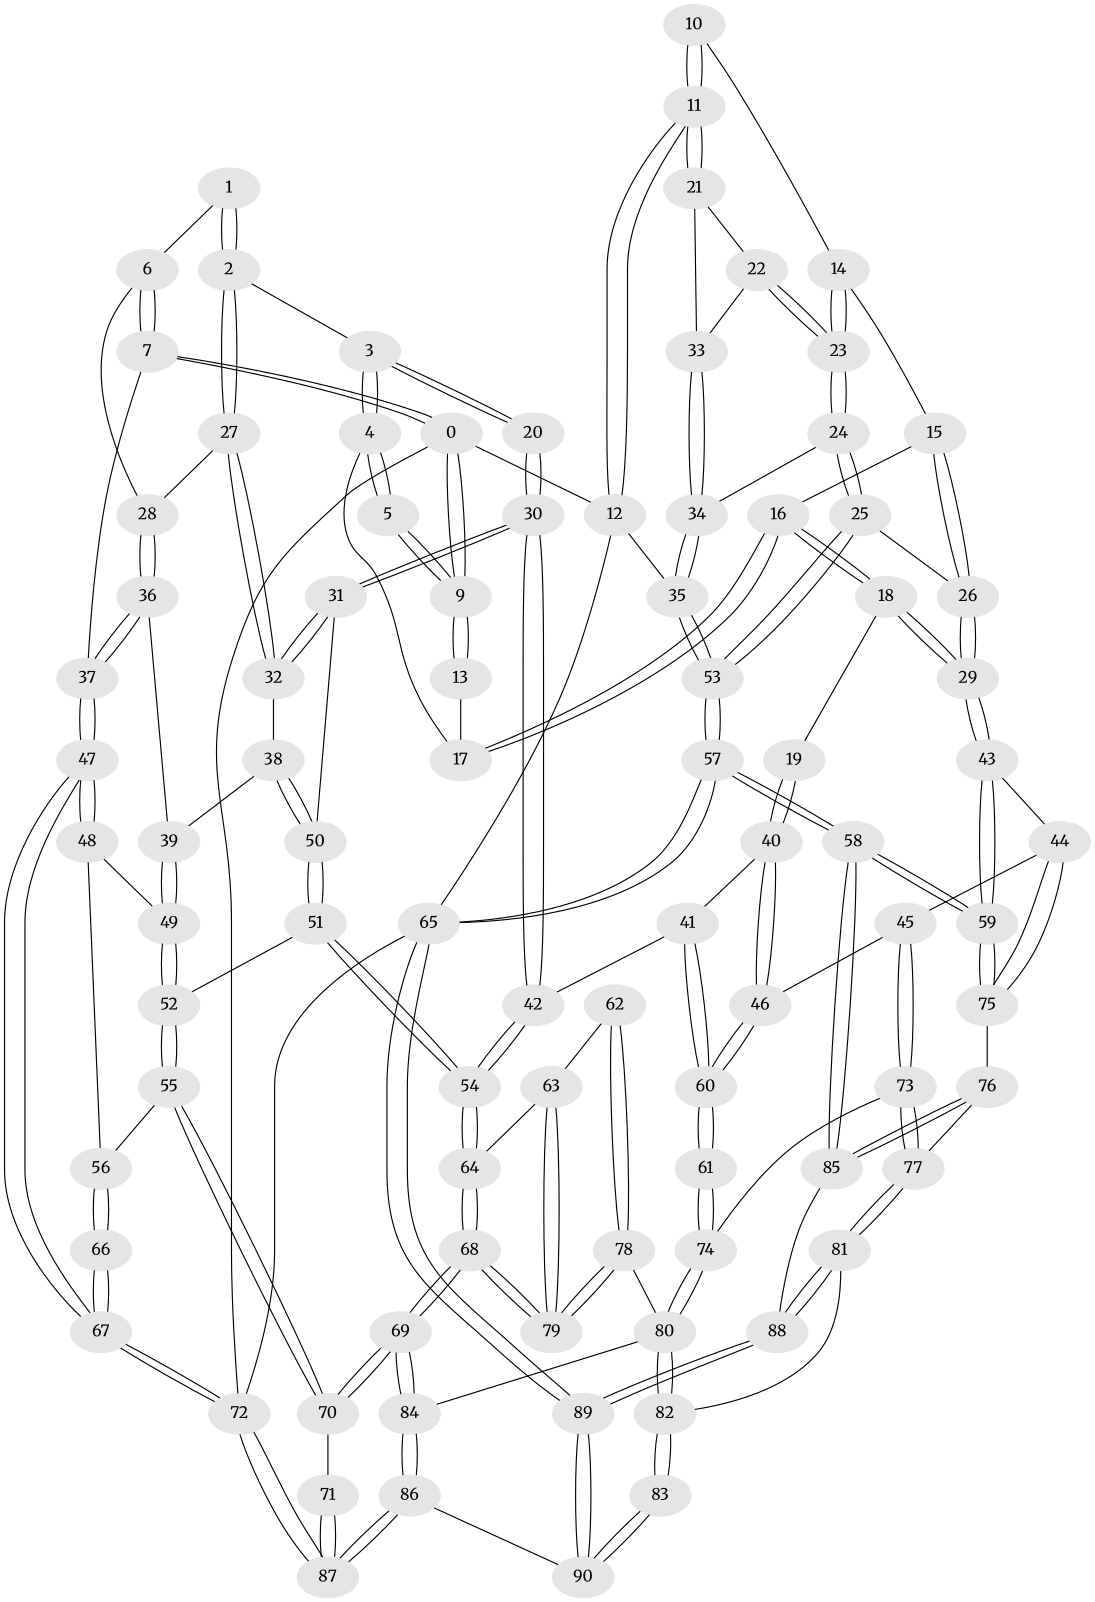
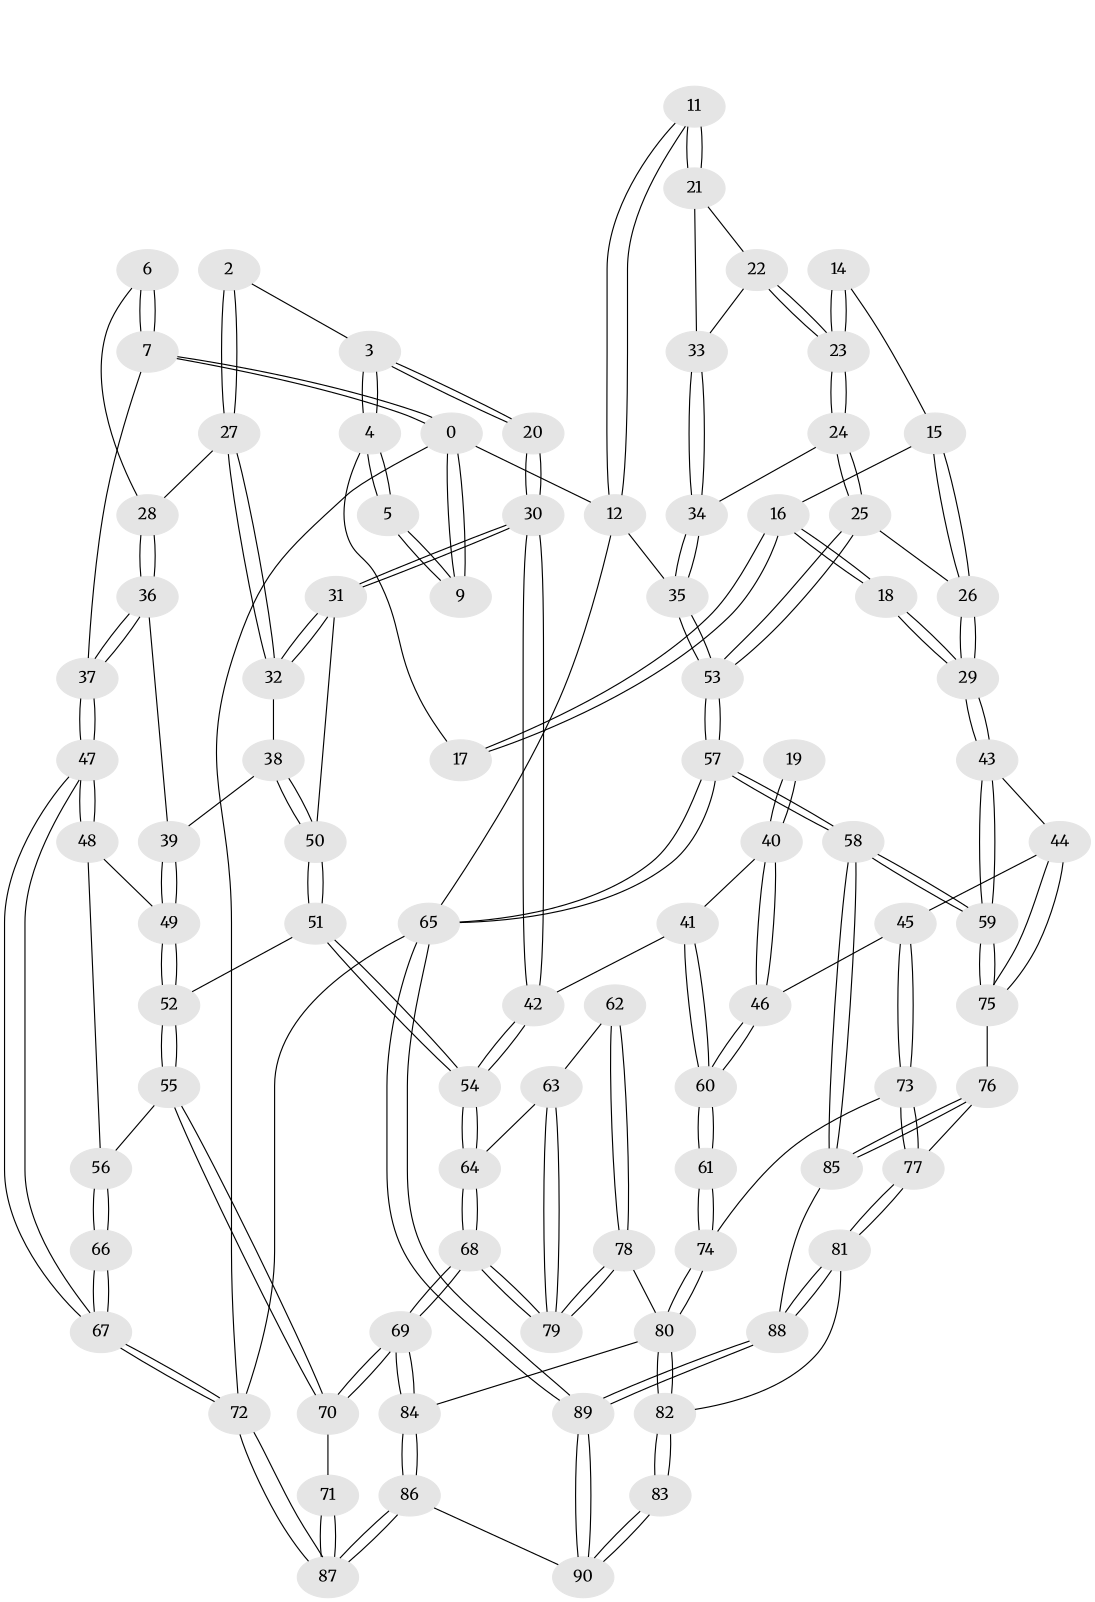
  graph {
    fontname=Merriweather
    node [color=gray90 fontname=Merriweather style=filled]
    edge [fontname=Merriweather]
-   1
    2
    6
    3
    27
    7
    28
    4
    20
    32
    5
    17
    30
    9
-   13
    n16 [label=0]
    37
    36
    12
    72
    47
    35
    65
    87
-   10
    11
    14
    21
    15
    23
    22
    33
    53
    89
    16
    26
    24
    18
    29
    19
    40
    43
    41
    46
    31
    42
    34
    25
    57
    38
    39
    44
    59
    50
    54
    51
    49
    48
    67
    52
    60
    61
    64
    45
    75
    73
    76
    74
    77
    56
    66
    55
    70
    58
    68
    71
    85
    88
    62
    63
    78
    80
    79
    69
    90
    84
    86
    81
    82
    83
-   1 -- 2
-   1 -- 2
-   1 -- 6
    2 -- 3
    2 -- 27
    2 -- 27
    6 -- 7
    6 -- 7
    6 -- 28
    3 -- 4
    3 -- 4
    3 -- 20
    3 -- 20
    27 -- 28
    27 -- 32
    27 -- 32
    7 -- n16
    7 -- n16
    7 -- 37
    28 -- 36
    28 -- 36
    4 -- 5
    4 -- 5
    4 -- 17
    20 -- 30
    20 -- 30
    32 -- 38
    5 -- 9
    5 -- 9
    30 -- 31
    30 -- 31
    30 -- 42
    30 -- 42
-   9 -- 13
-   9 -- 13
-   13 -- 17
    n16 -- 9
    n16 -- 9
    n16 -- 12
    n16 -- 72
    37 -- 47
    37 -- 47
    36 -- 37
    36 -- 37
    36 -- 39
    12 -- 35
    12 -- 65
    72 -- 87
    72 -- 87
    47 -- 48
    47 -- 48
    47 -- 67
    47 -- 67
    35 -- 53
    35 -- 53
    65 -- 72
    65 -- 89
    65 -- 89
-   10 -- 11
-   10 -- 11
-   10 -- 14
    11 -- 12
    11 -- 12
    11 -- 21
    11 -- 21
    14 -- 15
    14 -- 23
    14 -- 23
    21 -- 22
    21 -- 33
    15 -- 16
    15 -- 26
    15 -- 26
    23 -- 24
    23 -- 24
    22 -- 23
    22 -- 23
    22 -- 33
    33 -- 34
    33 -- 34
    53 -- 57
    53 -- 57
    89 -- 90
    89 -- 90
    16 -- 17
    16 -- 17
    16 -- 18
    16 -- 18
    26 -- 29
    26 -- 29
    24 -- 34
    24 -- 25
    24 -- 25
    18 -- 29
    18 -- 29
-   18 -- 19
    29 -- 43
    29 -- 43
    19 -- 40
    19 -- 40
    40 -- 41
    40 -- 46
    40 -- 46
    43 -- 44
    43 -- 59
    43 -- 59
    41 -- 42
    41 -- 60
    41 -- 60
    46 -- 60
    46 -- 60
    31 -- 32
    31 -- 32
    31 -- 50
    42 -- 54
    42 -- 54
    34 -- 35
    34 -- 35
    25 -- 53
    25 -- 53
    25 -- 26
    57 -- 65
    57 -- 65
    57 -- 58
    57 -- 58
    38 -- 39
    38 -- 50
    38 -- 50
    39 -- 49
    39 -- 49
    44 -- 45
    44 -- 75
    44 -- 75
    59 -- 75
    59 -- 75
    50 -- 51
    50 -- 51
    54 -- 64
    54 -- 64
    51 -- 54
    51 -- 54
    51 -- 52
    49 -- 52
    49 -- 52
    48 -- 49
    48 -- 56
    67 -- 72
    67 -- 72
    52 -- 55
    52 -- 55
    60 -- 61
    60 -- 61
    61 -- 74
    61 -- 74
    64 -- 68
    64 -- 68
    45 -- 46
    45 -- 73
    45 -- 73
    75 -- 76
    73 -- 74
    73 -- 77
    73 -- 77
    76 -- 77
    76 -- 85
    76 -- 85
    74 -- 80
    74 -- 80
    77 -- 81
    77 -- 81
    56 -- 66
    56 -- 66
    66 -- 67
    66 -- 67
    55 -- 56
    55 -- 70
    55 -- 70
    70 -- 71
    58 -- 59
    58 -- 59
    58 -- 85
    58 -- 85
    68 -- 79
    68 -- 79
    68 -- 69
    68 -- 69
    71 -- 87
    71 -- 87
    85 -- 88
    88 -- 89
    88 -- 89
    62 -- 63
    62 -- 78
    62 -- 78
    63 -- 64
    63 -- 79
    63 -- 79
    78 -- 80
    78 -- 79
    78 -- 79
    80 -- 84
    80 -- 82
    80 -- 82
    69 -- 70
    69 -- 70
    69 -- 84
    69 -- 84
    84 -- 86
    84 -- 86
    86 -- 87
    86 -- 87
    86 -- 90
    81 -- 88
    81 -- 88
    81 -- 82
    82 -- 83
    82 -- 83
    83 -- 90
    83 -- 90
  }
